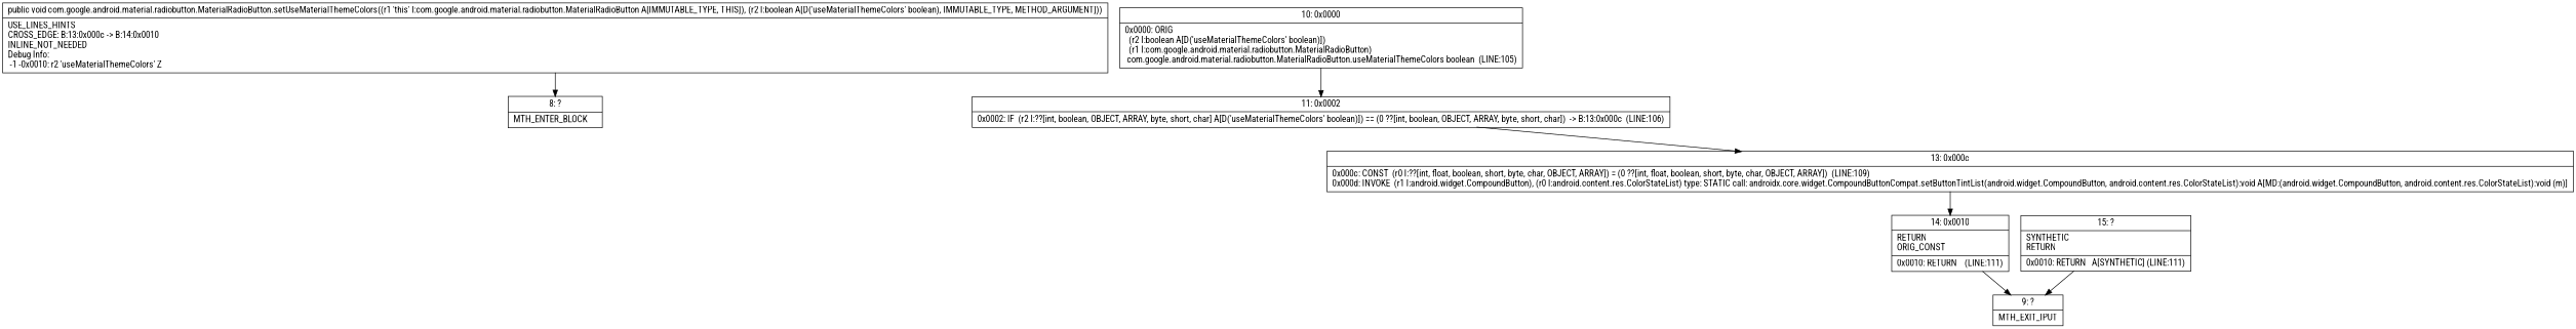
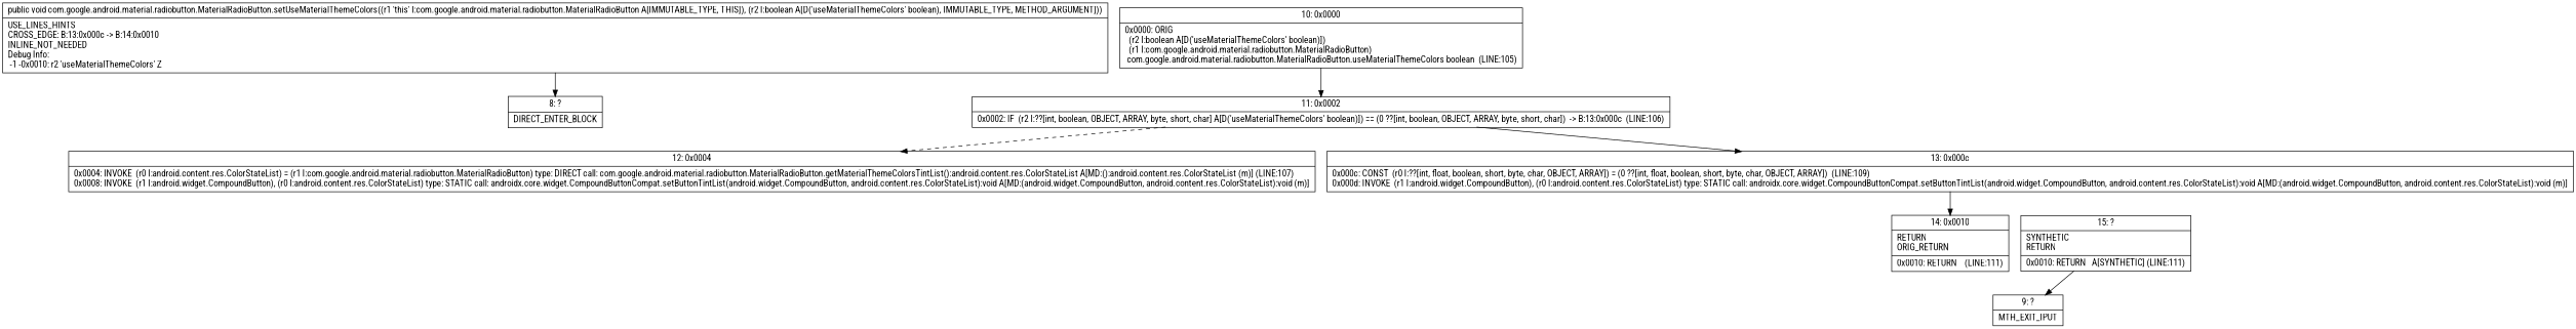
  digraph {
    fontname="Roboto Condensed"
    node [fontname="Roboto Condensed" shape=record]
    edge [fontname="Roboto Condensed"]
-   n1 [label="{8\:\ ?|MTH_ENTER_BLOCK\l}"]
+   n1 [label="{8\:\ ?|DIRECT_ENTER_BLOCK\l}"]
    n2 [label="{10\:\ 0x0000|0x0000: ORIG  \l  (r2 I:boolean A[D('useMaterialThemeColors' boolean)])\l  (r1 I:com.google.android.material.radiobutton.MaterialRadioButton)\l com.google.android.material.radiobutton.MaterialRadioButton.useMaterialThemeColors boolean  (LINE:105)\l}"]
    n3 [label="{11\:\ 0x0002|0x0002: IF  (r2 I:??[int, boolean, OBJECT, ARRAY, byte, short, char] A[D('useMaterialThemeColors' boolean)]) == (0 ??[int, boolean, OBJECT, ARRAY, byte, short, char])  \-\> B:13:0x000c  (LINE:106)\l}"]
+   n4 [label="{12\:\ 0x0004|0x0004: INVOKE  (r0 I:android.content.res.ColorStateList) = (r1 I:com.google.android.material.radiobutton.MaterialRadioButton) type: DIRECT call: com.google.android.material.radiobutton.MaterialRadioButton.getMaterialThemeColorsTintList():android.content.res.ColorStateList A[MD:():android.content.res.ColorStateList (m)] (LINE:107)\l0x0008: INVOKE  (r1 I:android.widget.CompoundButton), (r0 I:android.content.res.ColorStateList) type: STATIC call: androidx.core.widget.CompoundButtonCompat.setButtonTintList(android.widget.CompoundButton, android.content.res.ColorStateList):void A[MD:(android.widget.CompoundButton, android.content.res.ColorStateList):void (m)]\l}"]
    n5 [label="{13\:\ 0x000c|0x000c: CONST  (r0 I:??[int, float, boolean, short, byte, char, OBJECT, ARRAY]) = (0 ??[int, float, boolean, short, byte, char, OBJECT, ARRAY])  (LINE:109)\l0x000d: INVOKE  (r1 I:android.widget.CompoundButton), (r0 I:android.content.res.ColorStateList) type: STATIC call: androidx.core.widget.CompoundButtonCompat.setButtonTintList(android.widget.CompoundButton, android.content.res.ColorStateList):void A[MD:(android.widget.CompoundButton, android.content.res.ColorStateList):void (m)]\l}"]
-   n6 [label="{14\:\ 0x0010|RETURN\lORIG_CONST\l|0x0010: RETURN    (LINE:111)\l}"]
+   n6 [label="{14\:\ 0x0010|RETURN\lORIG_RETURN\l|0x0010: RETURN    (LINE:111)\l}"]
    n7 [label="{15\:\ ?|SYNTHETIC\lRETURN\l|0x0010: RETURN   A[SYNTHETIC] (LINE:111)\l}"]
    n8 [label="{9\:\ ?|MTH_EXIT_IPUT\l}"]
    n9 [label="{public void com.google.android.material.radiobutton.MaterialRadioButton.setUseMaterialThemeColors((r1 'this' I:com.google.android.material.radiobutton.MaterialRadioButton A[IMMUTABLE_TYPE, THIS]), (r2 I:boolean A[D('useMaterialThemeColors' boolean), IMMUTABLE_TYPE, METHOD_ARGUMENT]))  | USE_LINES_HINTS\lCROSS_EDGE: B:13:0x000c \-\> B:14:0x0010\lINLINE_NOT_NEEDED\lDebug Info:\l  \-1 \-0x0010: r2 'useMaterialThemeColors' Z\l}"]
    n2 -> n3
+   n3 -> n4 [style=dashed]
    n3 -> n5
    n5 -> n6
-   n6 -> n8
    n7 -> n8
    n9 -> n1
  }
